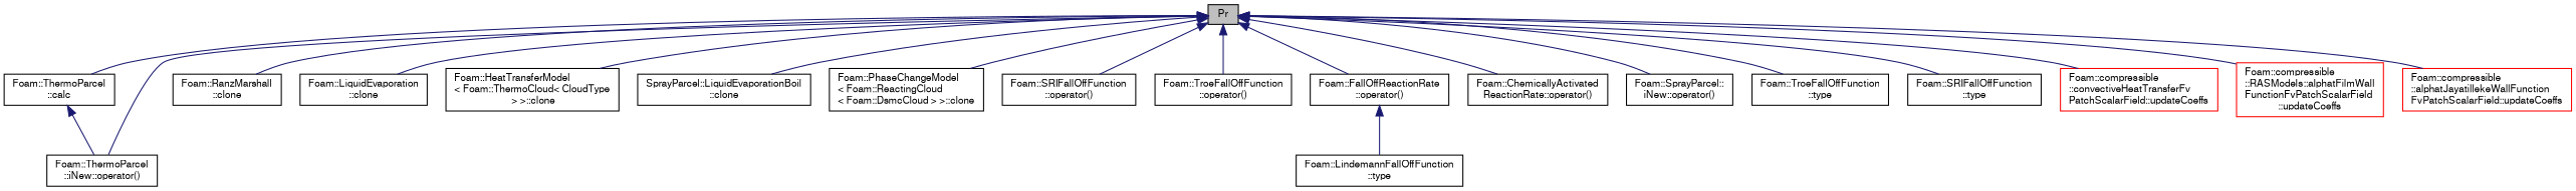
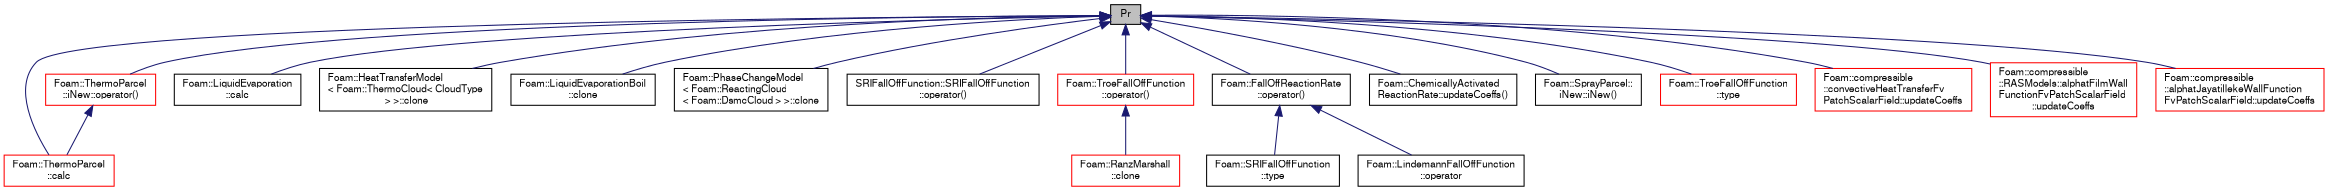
  digraph {
    rankdir=TB
    node [color=black fontname=FreeSans fontsize=10 shape=record]
    edge [color=midnightblue dir=back fontname=FreeSans fontsize=10 labelfontname=FreeSans labelfontsize=10 style=solid]
    n1 [fillcolor=grey75 fontcolor=black height=0.2 label=Pr style=filled width=0.4]
-   n2 [height=0.2 label="Foam::ThermoParcel\l::calc" width=0.4]
-   n3 [height=0.2 label="Foam::ThermoParcel\l::iNew::operator()" width=0.4]
-   n4 [height=0.2 label="Foam::RanzMarshall\l::clone" width=0.4]
-   n5 [height=0.2 label="Foam::LiquidEvaporation\l::clone" width=0.4]
+   n2 [color=red height=0.2 label="Foam::ThermoParcel\l::calc" width=0.4]
+   n3 [color=red height=0.2 label="Foam::ThermoParcel\l::iNew::operator()" width=0.4]
+   n4 [color=red height=0.2 label="Foam::RanzMarshall\l::clone" width=0.4]
+   n5 [height=0.2 label="Foam::LiquidEvaporation\l::calc" width=0.4]
    n6 [height=0.2 label="Foam::HeatTransferModel\l\< Foam::ThermoCloud\< CloudType\l \> \>::clone" width=0.4]
-   n7 [height=0.2 label="SprayParcel::LiquidEvaporationBoil\l::clone" width=0.4]
+   n7 [height=0.2 label="Foam::LiquidEvaporationBoil\l::clone" width=0.4]
    n8 [height=0.2 label="Foam::PhaseChangeModel\l\< Foam::ReactingCloud\l\< Foam::DsmcCloud \> \>::clone" width=0.4]
-   n9 [height=0.2 label="Foam::SRIFallOffFunction\l::operator()" width=0.4]
-   n10 [height=0.2 label="Foam::TroeFallOffFunction\l::operator()" width=0.4]
+   n9 [height=0.2 label="SRIFallOffFunction::SRIFallOffFunction\l::operator()" width=0.4]
+   n10 [color=red height=0.2 label="Foam::TroeFallOffFunction\l::operator()" width=0.4]
    n11 [height=0.2 label="Foam::FallOffReactionRate\l::operator()" width=0.4]
-   n12 [height=0.2 label="Foam::ChemicallyActivated\lReactionRate::operator()" width=0.4]
-   n13 [height=0.2 label="Foam::SprayParcel::\liNew::operator()" width=0.4]
-   n14 [height=0.2 label="Foam::TroeFallOffFunction\l::type" width=0.4]
+   n12 [height=0.2 label="Foam::ChemicallyActivated\lReactionRate::updateCoeffs()" width=0.4]
+   n13 [height=0.2 label="Foam::SprayParcel::\liNew::iNew()" width=0.4]
+   n14 [color=red height=0.2 label="Foam::TroeFallOffFunction\l::type" width=0.4]
    n15 [height=0.2 label="Foam::SRIFallOffFunction\l::type" width=0.4]
    n16 [color=red height=0.2 label="Foam::compressible\l::convectiveHeatTransferFv\lPatchScalarField::updateCoeffs" width=0.4]
    n17 [color=red height=0.2 label="Foam::compressible\l::RASModels::alphatFilmWall\lFunctionFvPatchScalarField\l::updateCoeffs" width=0.4]
    n18 [color=red height=0.2 label="Foam::compressible\l::alphatJayatillekeWallFunction\lFvPatchScalarField::updateCoeffs" width=0.4]
-   n19 [height=0.2 label="Foam::LindemannFallOffFunction\l::type" width=0.4]
+   n19 [height=0.2 label="Foam::LindemannFallOffFunction\l::operator" width=0.4]
    n1 -> n2
    n1 -> n3
-   n1 -> n4
+   n10 -> n4
    n1 -> n5
    n1 -> n6
    n1 -> n7
    n1 -> n8
    n1 -> n9
    n1 -> n10
    n1 -> n11
    n1 -> n12
    n1 -> n13
    n1 -> n14
-   n1 -> n15
+   n11 -> n15
    n1 -> n16
    n1 -> n17
    n1 -> n18
-   n2 -> n3
+   n3 -> n2
    n11 -> n19
  }
